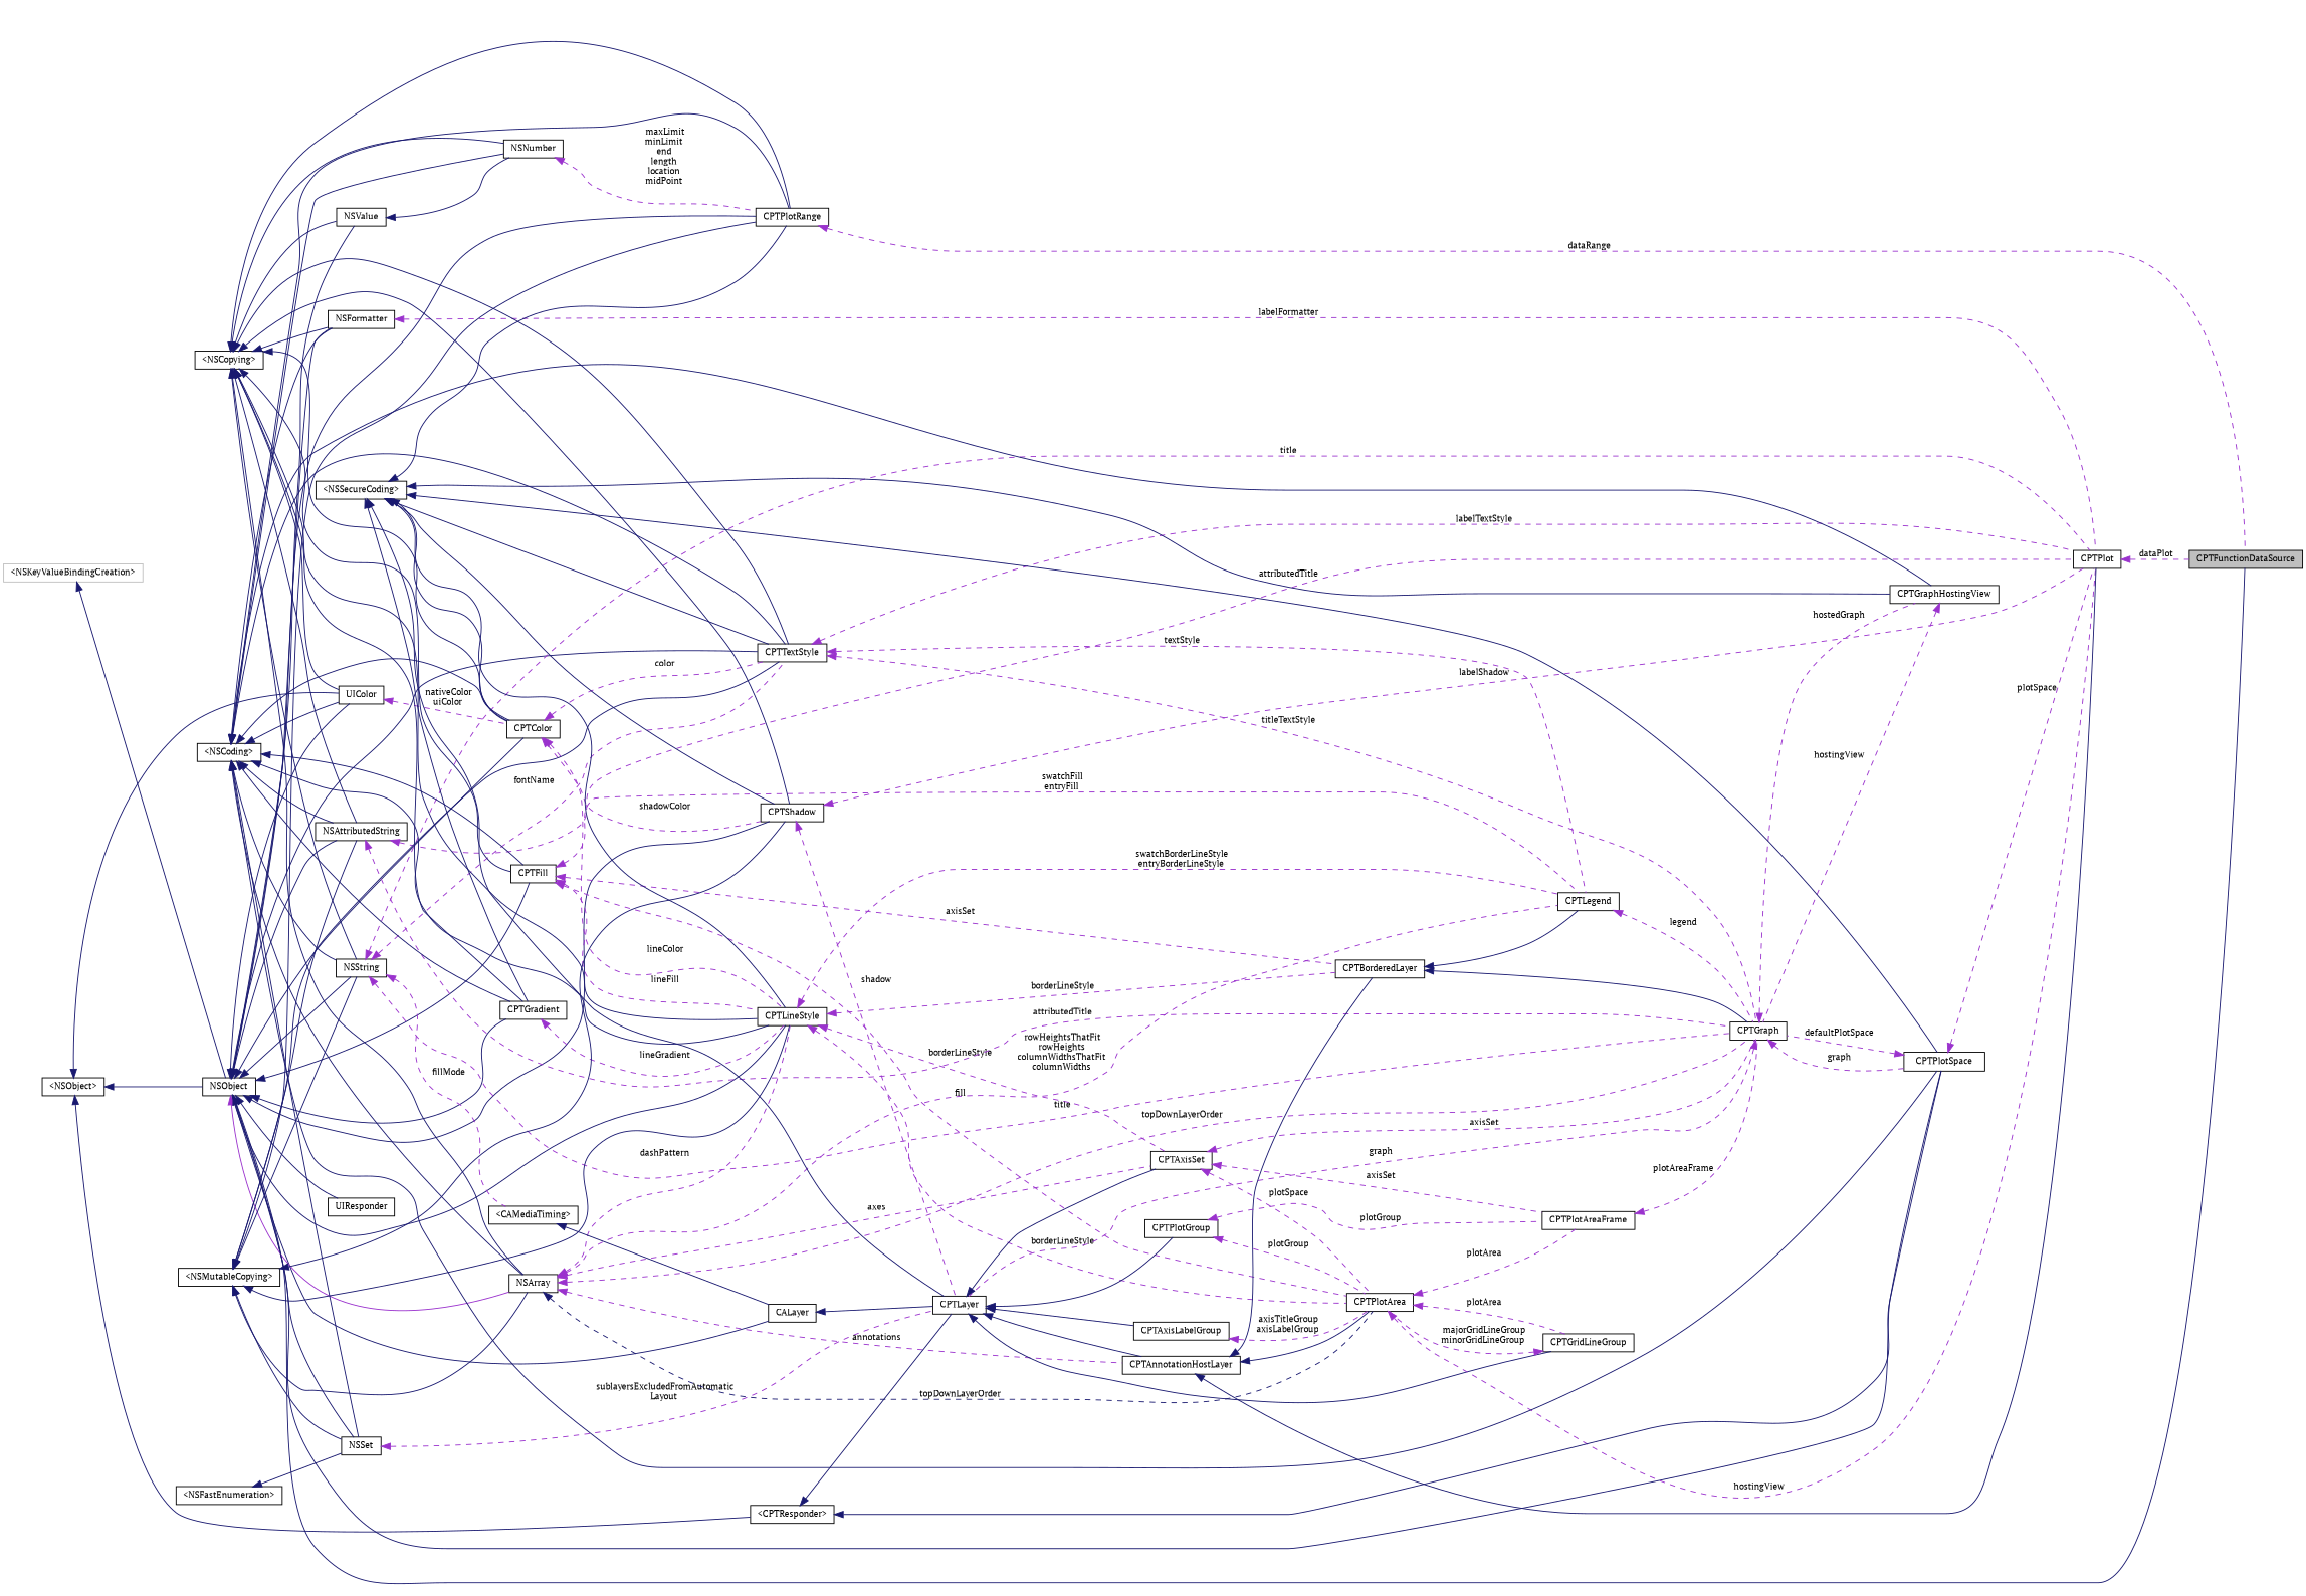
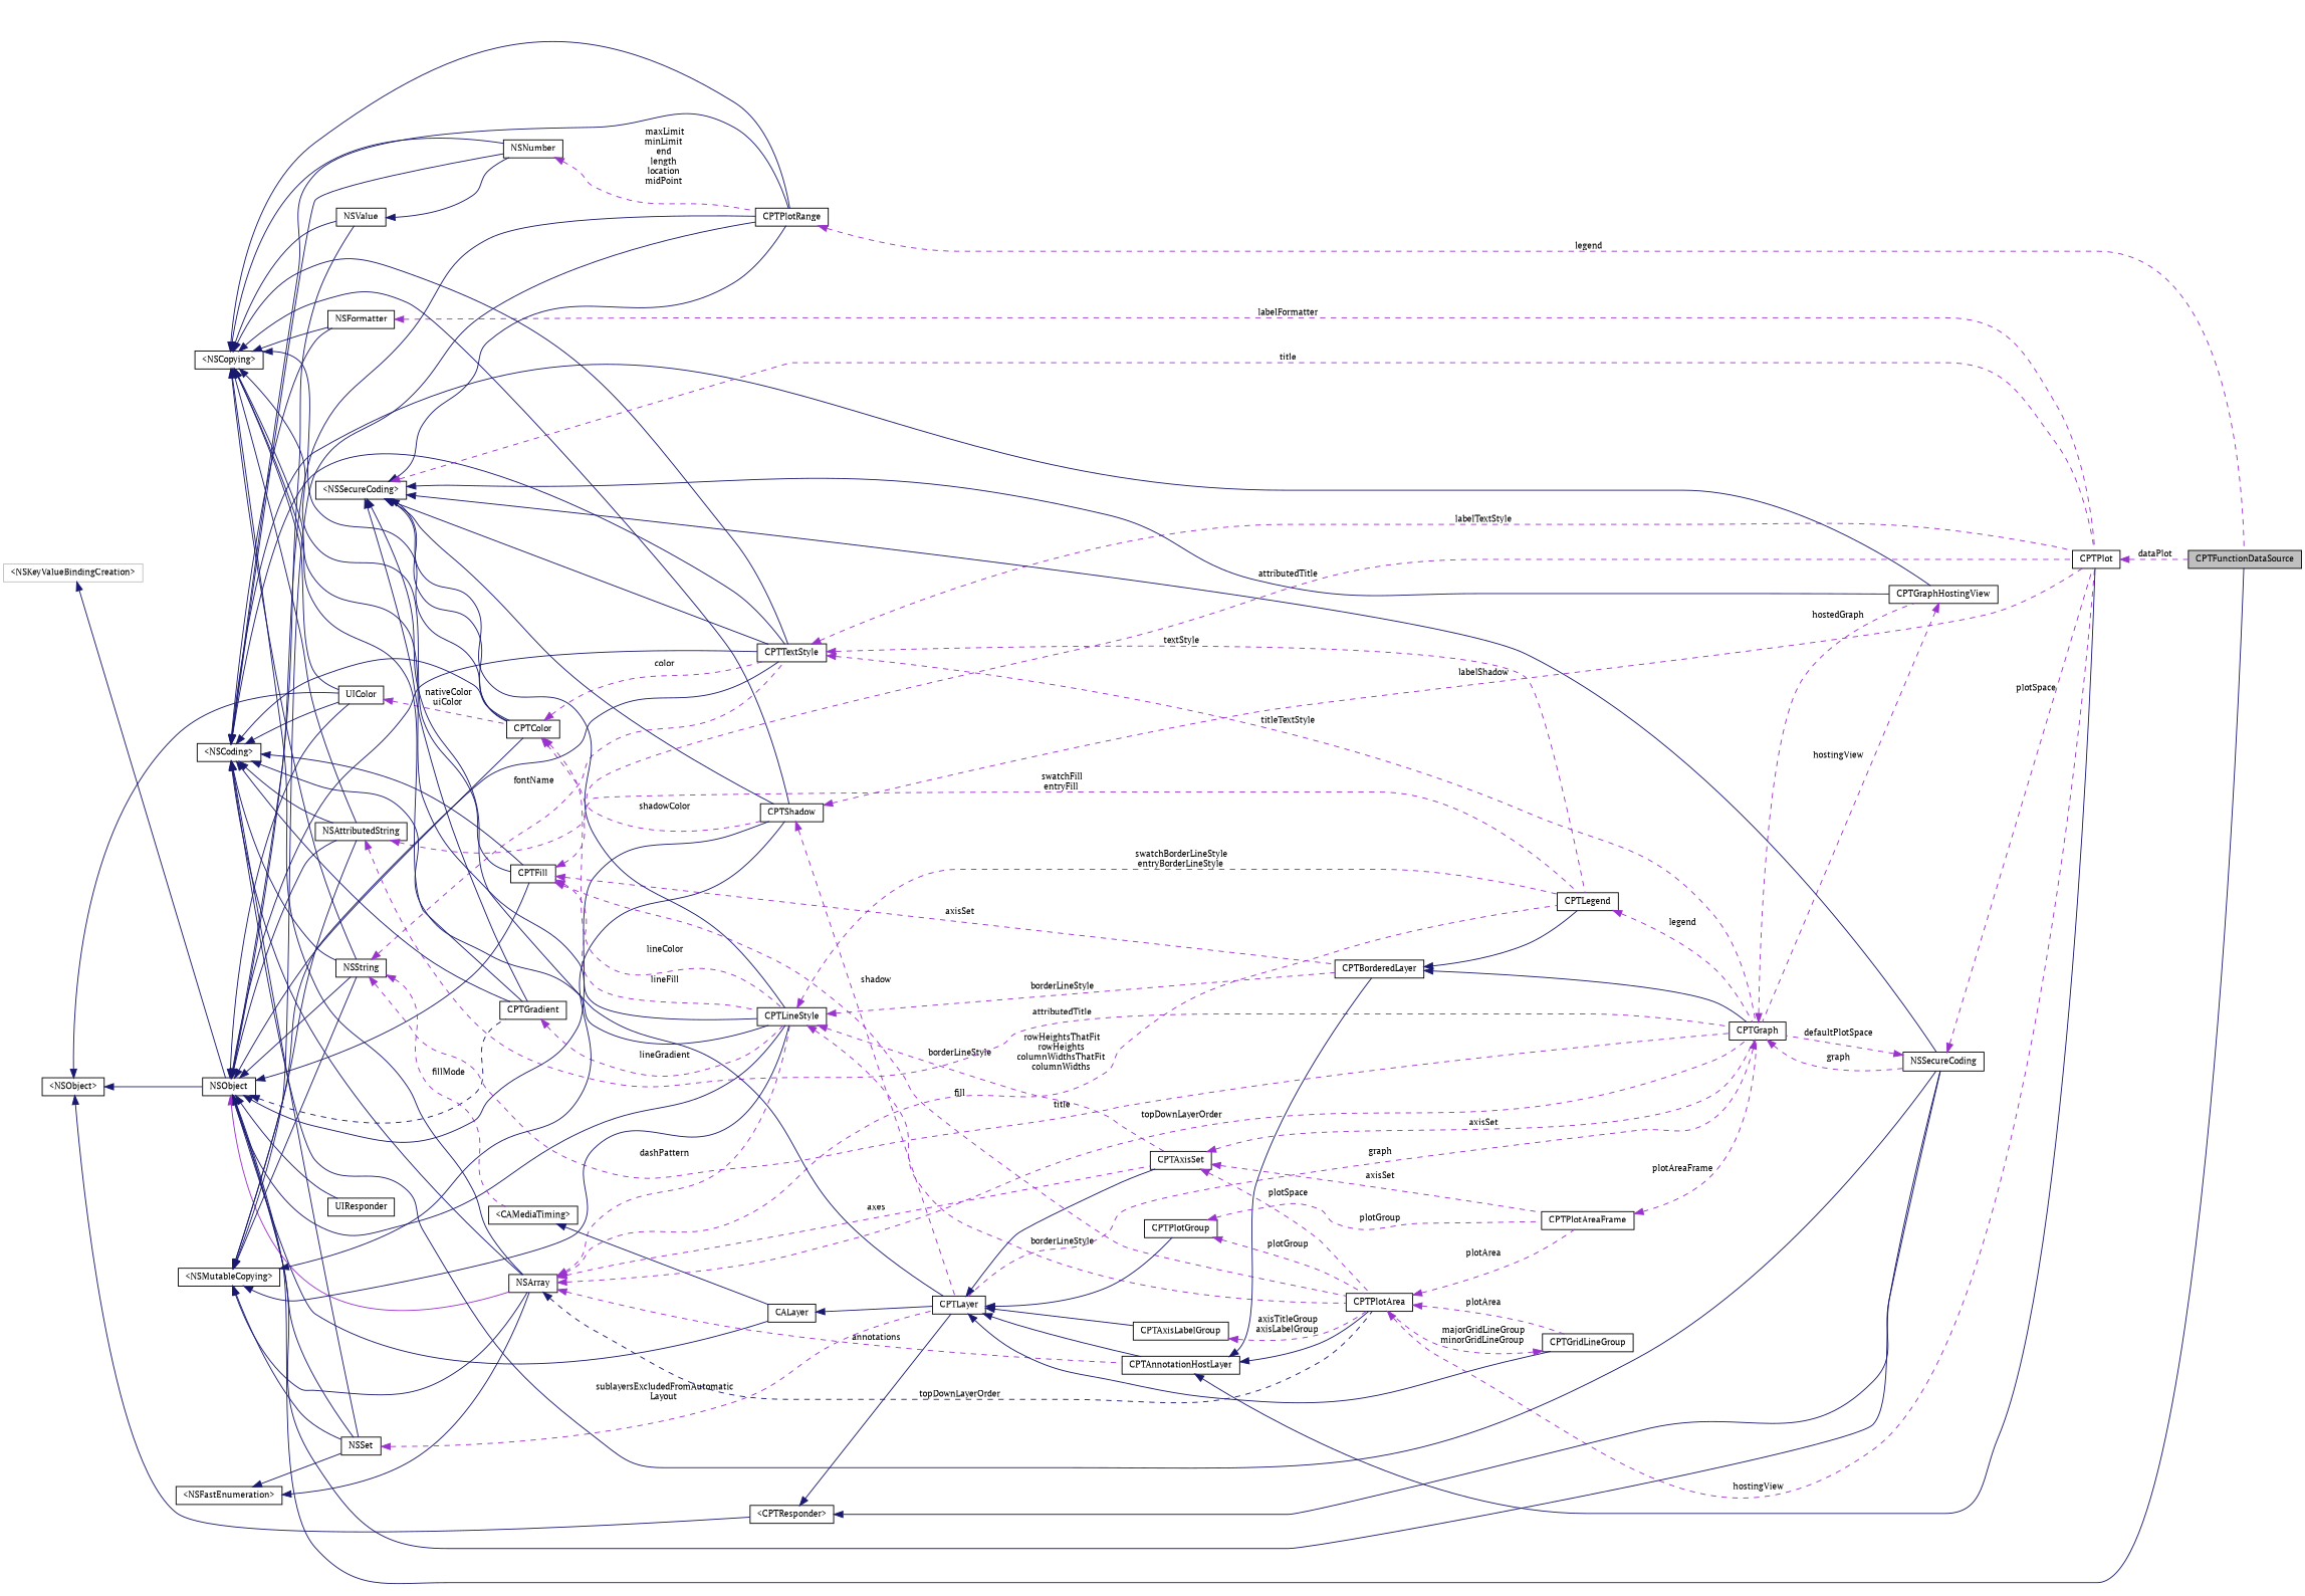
  digraph {
    fontname="PT Serif"
    rankdir=LR
    node [color=black fontname="PT Serif" fontsize=10 shape=record]
    edge [color=midnightblue dir=back fontname="PT Serif" fontsize=10 labelfontname="Lucinda Grande" labelfontsize=10 style=solid]
    n1 [fillcolor=grey75 fontcolor=black height=0.2 label=CPTFunctionDataSource style=filled width=0.4]
    n2 [height=0.2 label=NSObject width=0.4]
    n3 [height=0.2 label=CPTPlotRange width=0.4]
    n4 [height=0.2 label=NSValue width=0.4]
    n5 [height=0.2 label=CALayer width=0.4]
    n6 [height=0.2 label=NSString width=0.4]
    n7 [height=0.2 label=CPTShadow width=0.4]
    n8 [height=0.2 label=CPTColor width=0.4]
    n9 [height=0.2 label=UIColor width=0.4]
    n10 [height=0.2 label=NSSet width=0.4]
    n11 [height=0.2 label=CPTFill width=0.4]
    n12 [height=0.2 label=CPTLineStyle width=0.4]
    n13 [height=0.2 label=CPTGradient width=0.4]
    n14 [height=0.2 label=NSArray width=0.4]
    n15 [height=0.2 label=CPTTextStyle width=0.4]
    n16 [height=0.2 label=UIResponder width=0.4]
    n17 [height=0.2 label=NSAttributedString width=0.4]
-   n18 [height=0.2 label=CPTPlotSpace width=0.4]
+   n18 [height=0.2 label=NSSecureCoding width=0.4]
    n19 [height=0.2 label=NSFormatter width=0.4]
    n20 [height=0.2 label=NSNumber width=0.4]
    n21 [height=0.2 label=CPTLayer width=0.4]
    n22 [height=0.2 label=CPTPlot width=0.4]
    n23 [height=0.2 label="\<CAMediaTiming\>" width=0.4]
    n24 [height=0.2 label=CPTGraph width=0.4]
    n25 [height=0.2 label=CPTBorderedLayer width=0.4]
    n26 [height=0.2 label=CPTPlotArea width=0.4]
    n27 [height=0.2 label=CPTLegend width=0.4]
    n28 [height=0.2 label=CPTAxisSet width=0.4]
    n29 [height=0.2 label=CPTAnnotationHostLayer width=0.4]
    n30 [height=0.2 label="\<NSObject\>" width=0.4]
    n31 [height=0.2 label="\<CPTResponder\>" width=0.4]
    n32 [color=grey75 height=0.2 label="\<NSKeyValueBindingCreation\>" width=0.4]
    n33 [height=0.2 label="\<NSCopying\>" width=0.4]
    n34 [height=0.2 label="\<NSMutableCopying\>" width=0.4]
    n35 [height=0.2 label="\<NSCoding\>" width=0.4]
    n36 [height=0.2 label=CPTGraphHostingView width=0.4]
    n37 [height=0.2 label="\<NSSecureCoding\>" width=0.4]
    n38 [height=0.2 label=CPTGridLineGroup width=0.4]
    n39 [height=0.2 label=CPTAxisLabelGroup width=0.4]
    n40 [height=0.2 label=CPTPlotGroup width=0.4]
    n41 [height=0.2 label=CPTPlotAreaFrame width=0.4]
    n42 [height=0.2 label="\<NSFastEnumeration\>" width=0.4]
    n2 -> n1
    n2 -> n3
    n2 -> n4
    n2 -> n5
    n2 -> n6
    n2 -> n7
    n2 -> n8
    n2 -> n9
    n2 -> n10
    n2 -> n11
    n2 -> n12
-   n2 -> n13
+   n2 -> n13 [style=dashed]
    n2 -> n14 [color=darkorchid3]
    n2 -> n15
    n2 -> n16
    n2 -> n17
    n2 -> n18
-   n2 -> n19
-   n3 -> n1 [color=darkorchid3 label=" dataRange" style=dashed]
+   n3 -> n1 [color=darkorchid3 label=" legend" style=dashed]
    n4 -> n20
    n5 -> n21
    n6 -> n15 [color=darkorchid3 label=" fontName" style=dashed]
-   n6 -> n22 [color=darkorchid3 label=" title" style=dashed]
+   n37 -> n22 [color=darkorchid3 label=" title" style=dashed]
    n6 -> n23 [color=darkorchid3 label=" fillMode" style=dashed]
    n6 -> n24 [color=darkorchid3 label=" title" style=dashed]
    n7 -> n21 [color=darkorchid3 label=" shadow" style=dashed]
    n7 -> n22 [color=darkorchid3 label=" labelShadow" style=dashed]
    n8 -> n7 [color=darkorchid3 label=" shadowColor" style=dashed]
    n8 -> n12 [color=darkorchid3 label=" lineColor" style=dashed]
    n8 -> n15 [color=darkorchid3 label=" color" style=dashed]
    n9 -> n8 [color=darkorchid3 label=" nativeColor\nuiColor" style=dashed]
    n10 -> n21 [color=darkorchid3 label=" sublayersExcludedFromAutomatic\lLayout" style=dashed]
    n11 -> n12 [color=darkorchid3 label=" lineFill" style=dashed]
    n11 -> n25 [color=darkorchid3 label=" axisSet" style=dashed]
    n11 -> n26 [color=darkorchid3 label=" fill" style=dashed]
    n11 -> n27 [color=darkorchid3 label=" swatchFill\nentryFill" style=dashed]
    n12 -> n25 [color=darkorchid3 label=" borderLineStyle" style=dashed]
    n12 -> n26 [color=darkorchid3 label=" borderLineStyle" style=dashed]
    n12 -> n27 [color=darkorchid3 label=" swatchBorderLineStyle\nentryBorderLineStyle" style=dashed]
    n12 -> n28 [color=darkorchid3 label=" borderLineStyle" style=dashed]
    n13 -> n12 [color=darkorchid3 label=" lineGradient" style=dashed]
    n14 -> n12 [color=darkorchid3 label=" dashPattern" style=dashed]
    n14 -> n24 [color=darkorchid3 label=" topDownLayerOrder" style=dashed]
    n14 -> n26 [label=" topDownLayerOrder" style=dashed]
    n14 -> n27 [color=darkorchid3 label=" rowHeightsThatFit\nrowHeights\ncolumnWidthsThatFit\ncolumnWidths" style=dashed]
    n14 -> n28 [color=darkorchid3 label=" axes" style=dashed]
    n14 -> n29 [color=darkorchid3 label=" annotations" style=dashed]
    n15 -> n22 [color=darkorchid3 label=" labelTextStyle" style=dashed]
    n15 -> n24 [color=darkorchid3 label=" titleTextStyle" style=dashed]
    n15 -> n27 [color=darkorchid3 label=" textStyle" style=dashed]
    n17 -> n22 [color=darkorchid3 label=" attributedTitle" style=dashed]
    n17 -> n24 [color=darkorchid3 label=" attributedTitle" style=dashed]
    n18 -> n22 [color=darkorchid3 label=" plotSpace" style=dashed]
    n18 -> n24 [color=darkorchid3 label=" defaultPlotSpace" style=dashed]
    n19 -> n22 [color=darkorchid3 label=" labelFormatter" style=dashed]
    n20 -> n3 [color=darkorchid3 label=" maxLimit\nminLimit\nend\nlength\nlocation\nmidPoint" style=dashed]
    n21 -> n28
    n21 -> n29
    n21 -> n38
    n21 -> n39
    n21 -> n40
    n22 -> n1 [color=darkorchid3 label=" dataPlot" style=dashed]
    n23 -> n5
    n24 -> n18 [color=darkorchid3 label=" graph" style=dashed]
    n24 -> n21 [color=darkorchid3 label=" graph" style=dashed]
    n24 -> n36 [color=darkorchid3 label=" hostedGraph" style=dashed]
    n25 -> n24
    n25 -> n27
    n26 -> n22 [color=darkorchid3 label=" hostingView" style=dashed]
    n26 -> n38 [color=darkorchid3 label=" plotArea" style=dashed]
    n26 -> n41 [color=darkorchid3 label=" plotArea" style=dashed]
    n27 -> n24 [color=darkorchid3 label=" legend" style=dashed]
    n28 -> n24 [color=darkorchid3 label=" axisSet" style=dashed]
    n28 -> n26 [color=darkorchid3 label=" plotSpace" style=dashed]
    n28 -> n41 [color=darkorchid3 label=" axisSet" style=dashed]
    n29 -> n22
    n29 -> n25
    n29 -> n26
    n30 -> n2
    n30 -> n9
    n30 -> n31
    n31 -> n18
    n31 -> n21
    n32 -> n2
    n33 -> n3
    n33 -> n4
    n33 -> n6
    n33 -> n7
    n33 -> n8
    n33 -> n9
    n33 -> n11
    n33 -> n12
    n33 -> n13
    n33 -> n14
    n33 -> n15
    n33 -> n17
    n33 -> n19
    n33 -> n20
    n34 -> n3
    n34 -> n6
    n34 -> n7
    n34 -> n10
    n34 -> n12
    n34 -> n14
    n34 -> n15
    n34 -> n17
    n35 -> n3
    n35 -> n6
    n35 -> n8
    n35 -> n9
    n35 -> n10
    n35 -> n11
    n35 -> n12
    n35 -> n13
    n35 -> n14
    n35 -> n15
    n35 -> n17
    n35 -> n18
    n35 -> n19
    n35 -> n20
    n35 -> n36
    n36 -> n24 [color=darkorchid3 label=" hostingView" style=dashed]
    n37 -> n3
    n37 -> n7
    n37 -> n8
    n37 -> n12
    n37 -> n13
    n37 -> n15
    n37 -> n18
    n37 -> n21
    n37 -> n36
    n38 -> n26 [color=darkorchid3 label=" majorGridLineGroup\nminorGridLineGroup" style=dashed]
    n39 -> n26 [color=darkorchid3 label=" axisTitleGroup\naxisLabelGroup" style=dashed]
    n40 -> n26 [color=darkorchid3 label=" plotGroup" style=dashed]
    n40 -> n41 [color=darkorchid3 label=" plotGroup" style=dashed]
    n41 -> n24 [color=darkorchid3 label=" plotAreaFrame" style=dashed]
    n42 -> n10
+   n42 -> n14
  }
